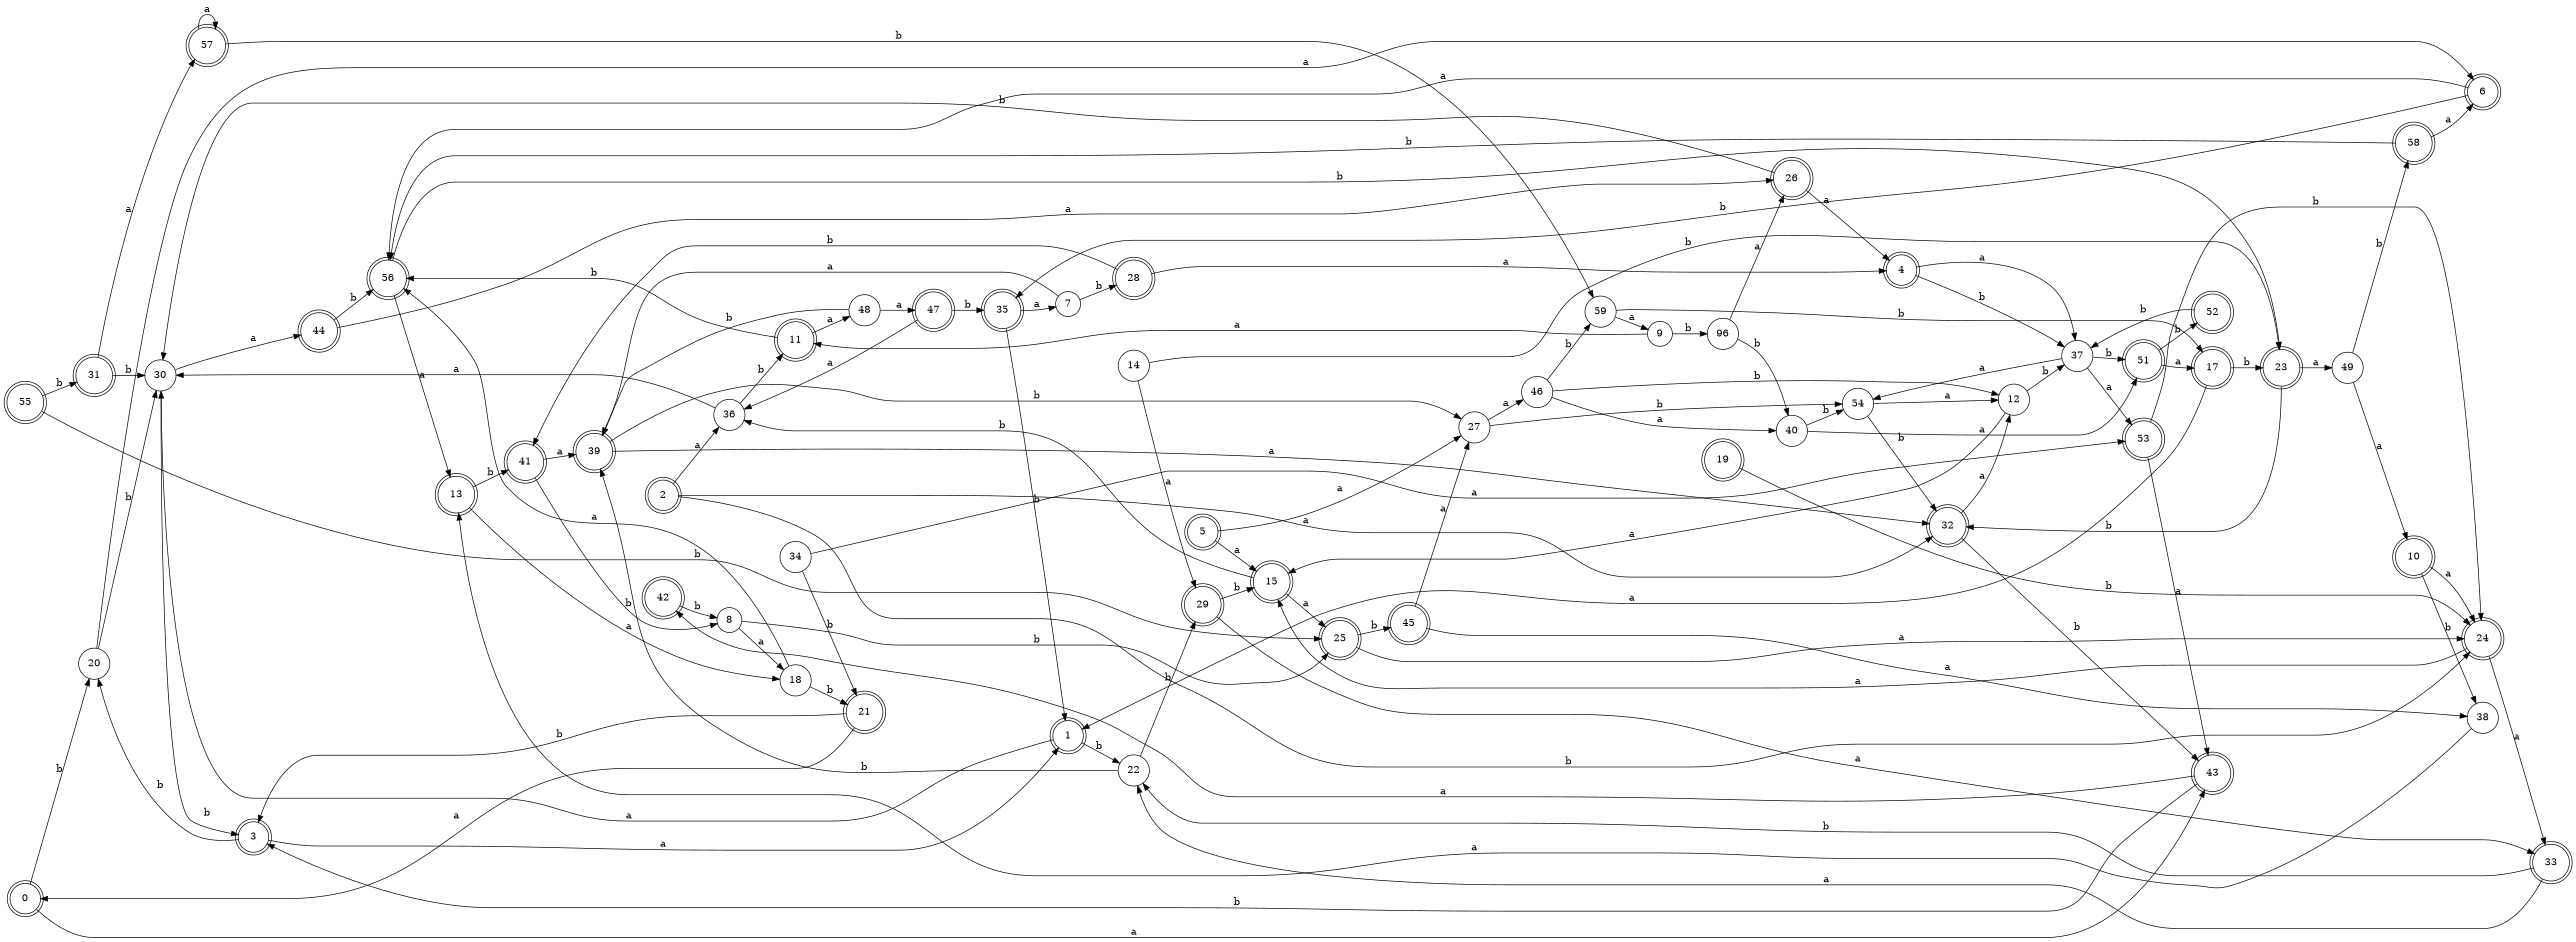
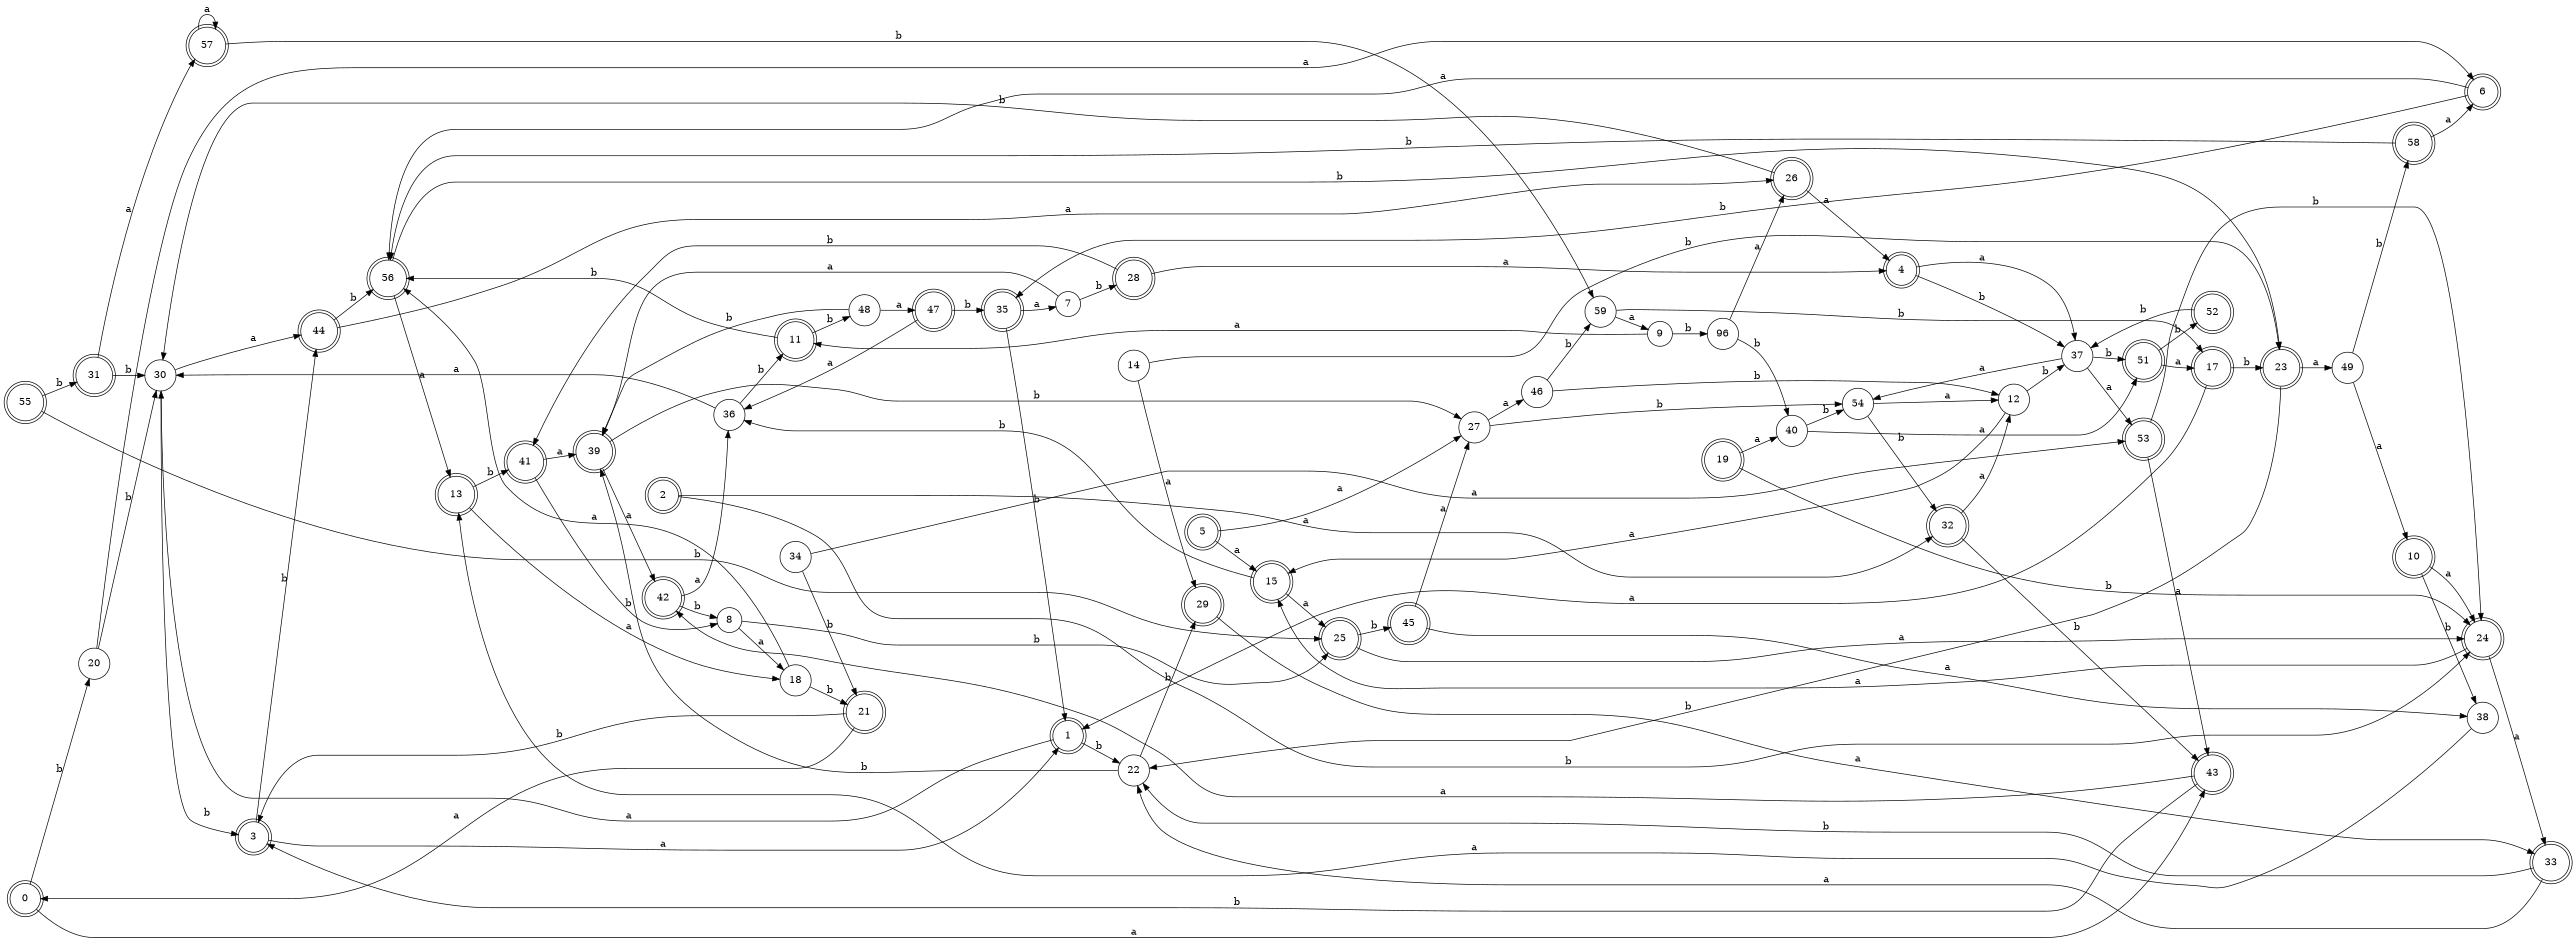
  digraph {
    rankdir=LR
    node [color=black fillcolor=white shape=doublecircle style="rounded,filled"]
    n1 [label=0]
    n2 [label=20 shape=circle style=filled]
    n3 [label=43]
    n4 [label=30 shape=circle style=filled]
    n5 [label=6]
    n6 [label=3]
    n7 [label=42]
    n8 [label=1]
    n9 [label=22 shape=circle style=filled]
    n10 [label=39]
    n11 [label=29]
    n12 [label=44]
    n13 [label=2]
    n14 [label=24]
    n15 [label=32]
    n16 [label=15]
    n17 [label=33]
    n18 [label=12 shape=circle style=filled]
    n19 [label=56]
    n20 [label=26]
    n21 [label=4]
    n22 [label=37 shape=circle style=filled]
    n23 [label=54 shape=circle style=filled]
    n24 [label=53]
    n25 [label=51]
    n26 [label=5]
    n27 [label=27 shape=circle style=filled]
    n28 [label=25]
    n29 [label=36 shape=circle style=filled]
    n30 [label=46 shape=circle style=filled]
    n31 [label=35]
    n32 [label=7 shape=circle style=filled]
    n33 [label=13]
    n34 [label=23]
    n35 [label=28]
    n36 [label=41]
    n37 [label=8 shape=circle style=filled]
    n38 [label=18 shape=circle style=filled]
    n39 [label=21]
    n40 [label=45]
    n41 [label=9 shape=circle style=filled]
    n42 [label=11]
    n43 [label=96 shape=circle style=filled]
    n44 [label=48 shape=circle style=filled]
    n45 [label=40 shape=circle style=filled]
    n46 [label=10]
    n47 [label=38 shape=circle style=filled]
    n48 [label=47]
    n49 [label=14 shape=circle style=filled]
    n50 [label=49 shape=circle style=filled]
    n51 [label=17]
    n52 [label=19]
    n53 [label=58]
    n54 [label=59 shape=circle style=filled]
    n55 [label=31]
    n56 [label=57]
    n57 [label=34 shape=circle style=filled]
    n58 [label=52]
    n59 [label=55]
    n1 -> n2 [label=b]
    n1 -> n3 [label=a]
    n2 -> n4 [label=b]
    n2 -> n5 [label=a]
    n3 -> n6 [label=b]
    n3 -> n7 [label=a]
    n4 -> n6 [label=b]
    n4 -> n12 [label=a]
    n5 -> n19 [label=a]
    n5 -> n31 [label=b]
    n6 -> n8 [label=a]
-   n6 -> n2 [label=b]
-   n13 -> n29 [label=a]
+   n6 -> n12 [label=b]
+   n7 -> n29 [label=a]
    n7 -> n37 [label=b]
    n8 -> n4 [label=a]
    n8 -> n9 [label=b]
    n9 -> n10 [label=b]
    n9 -> n11 [label=b]
-   n10 -> n15 [label=a]
+   n10 -> n7 [label=a]
    n10 -> n27 [label=b]
-   n11 -> n16 [label=b]
    n11 -> n17 [label=a]
    n12 -> n19 [label=b]
    n12 -> n20 [label=a]
    n13 -> n14 [label=b]
    n13 -> n15 [label=a]
    n14 -> n16 [label=a]
    n14 -> n17 [label=a]
    n15 -> n3 [label=b]
    n15 -> n18 [label=a]
    n16 -> n28 [label=a]
    n16 -> n29 [label=b]
    n17 -> n9 [label=a]
    n17 -> n9 [label=b]
    n18 -> n16 [label=a]
    n18 -> n22 [label=b]
    n19 -> n33 [label=a]
    n19 -> n34 [label=b]
    n20 -> n4 [label=b]
    n20 -> n21 [label=a]
    n21 -> n22 [label=a]
    n21 -> n22 [label=b]
    n22 -> n23 [label=a]
    n22 -> n24 [label=a]
    n22 -> n25 [label=b]
    n23 -> n15 [label=b]
    n23 -> n18 [label=a]
    n24 -> n3 [label=a]
    n24 -> n14 [label=b]
    n25 -> n51 [label=a]
    n25 -> n58 [label=b]
    n26 -> n16 [label=a]
    n26 -> n27 [label=a]
    n27 -> n23 [label=b]
    n27 -> n30 [label=a]
    n28 -> n14 [label=a]
    n28 -> n40 [label=b]
    n29 -> n4 [label=a]
    n29 -> n42 [label=b]
    n30 -> n18 [label=b]
    n30 -> n54 [label=b]
    n31 -> n8 [label=b]
    n31 -> n32 [label=a]
    n32 -> n10 [label=a]
    n32 -> n35 [label=b]
    n33 -> n36 [label=b]
    n33 -> n38 [label=a]
-   n34 -> n15 [label=b]
+   n34 -> n9 [label=b]
    n34 -> n50 [label=a]
    n35 -> n21 [label=a]
    n35 -> n36 [label=b]
    n36 -> n10 [label=a]
    n36 -> n37 [label=b]
    n37 -> n28 [label=b]
    n37 -> n38 [label=a]
    n38 -> n19 [label=a]
    n38 -> n39 [label=b]
    n39 -> n1 [label=a]
    n39 -> n6 [label=b]
    n40 -> n27 [label=a]
    n40 -> n47 [label=a]
    n41 -> n42 [label=a]
    n41 -> n43 [label=b]
    n42 -> n19 [label=b]
-   n42 -> n44 [label=a]
+   n42 -> n44 [label=b]
    n43 -> n20 [label=a]
    n43 -> n45 [label=b]
    n44 -> n10 [label=b]
    n44 -> n48 [label=a]
    n45 -> n23 [label=b]
    n45 -> n25 [label=a]
    n46 -> n14 [label=a]
    n46 -> n47 [label=b]
    n47 -> n33 [label=a]
    n48 -> n29 [label=a]
    n48 -> n31 [label=b]
    n49 -> n11 [label=a]
    n49 -> n34 [label=b]
    n50 -> n46 [label=a]
    n50 -> n53 [label=b]
    n51 -> n8 [label=a]
    n51 -> n34 [label=b]
    n52 -> n14 [label=b]
-   n30 -> n45 [label=a]
+   n52 -> n45 [label=a]
    n53 -> n5 [label=a]
    n53 -> n19 [label=b]
    n54 -> n41 [label=a]
    n54 -> n51 [label=b]
    n55 -> n4 [label=b]
    n55 -> n56 [label=a]
    n56 -> n54 [label=b]
    n56 -> n56 [label=a]
    n57 -> n24 [label=a]
    n57 -> n39 [label=b]
    n58 -> n22 [label=b]
    n59 -> n28 [label=b]
    n59 -> n55 [label=b]
  }
